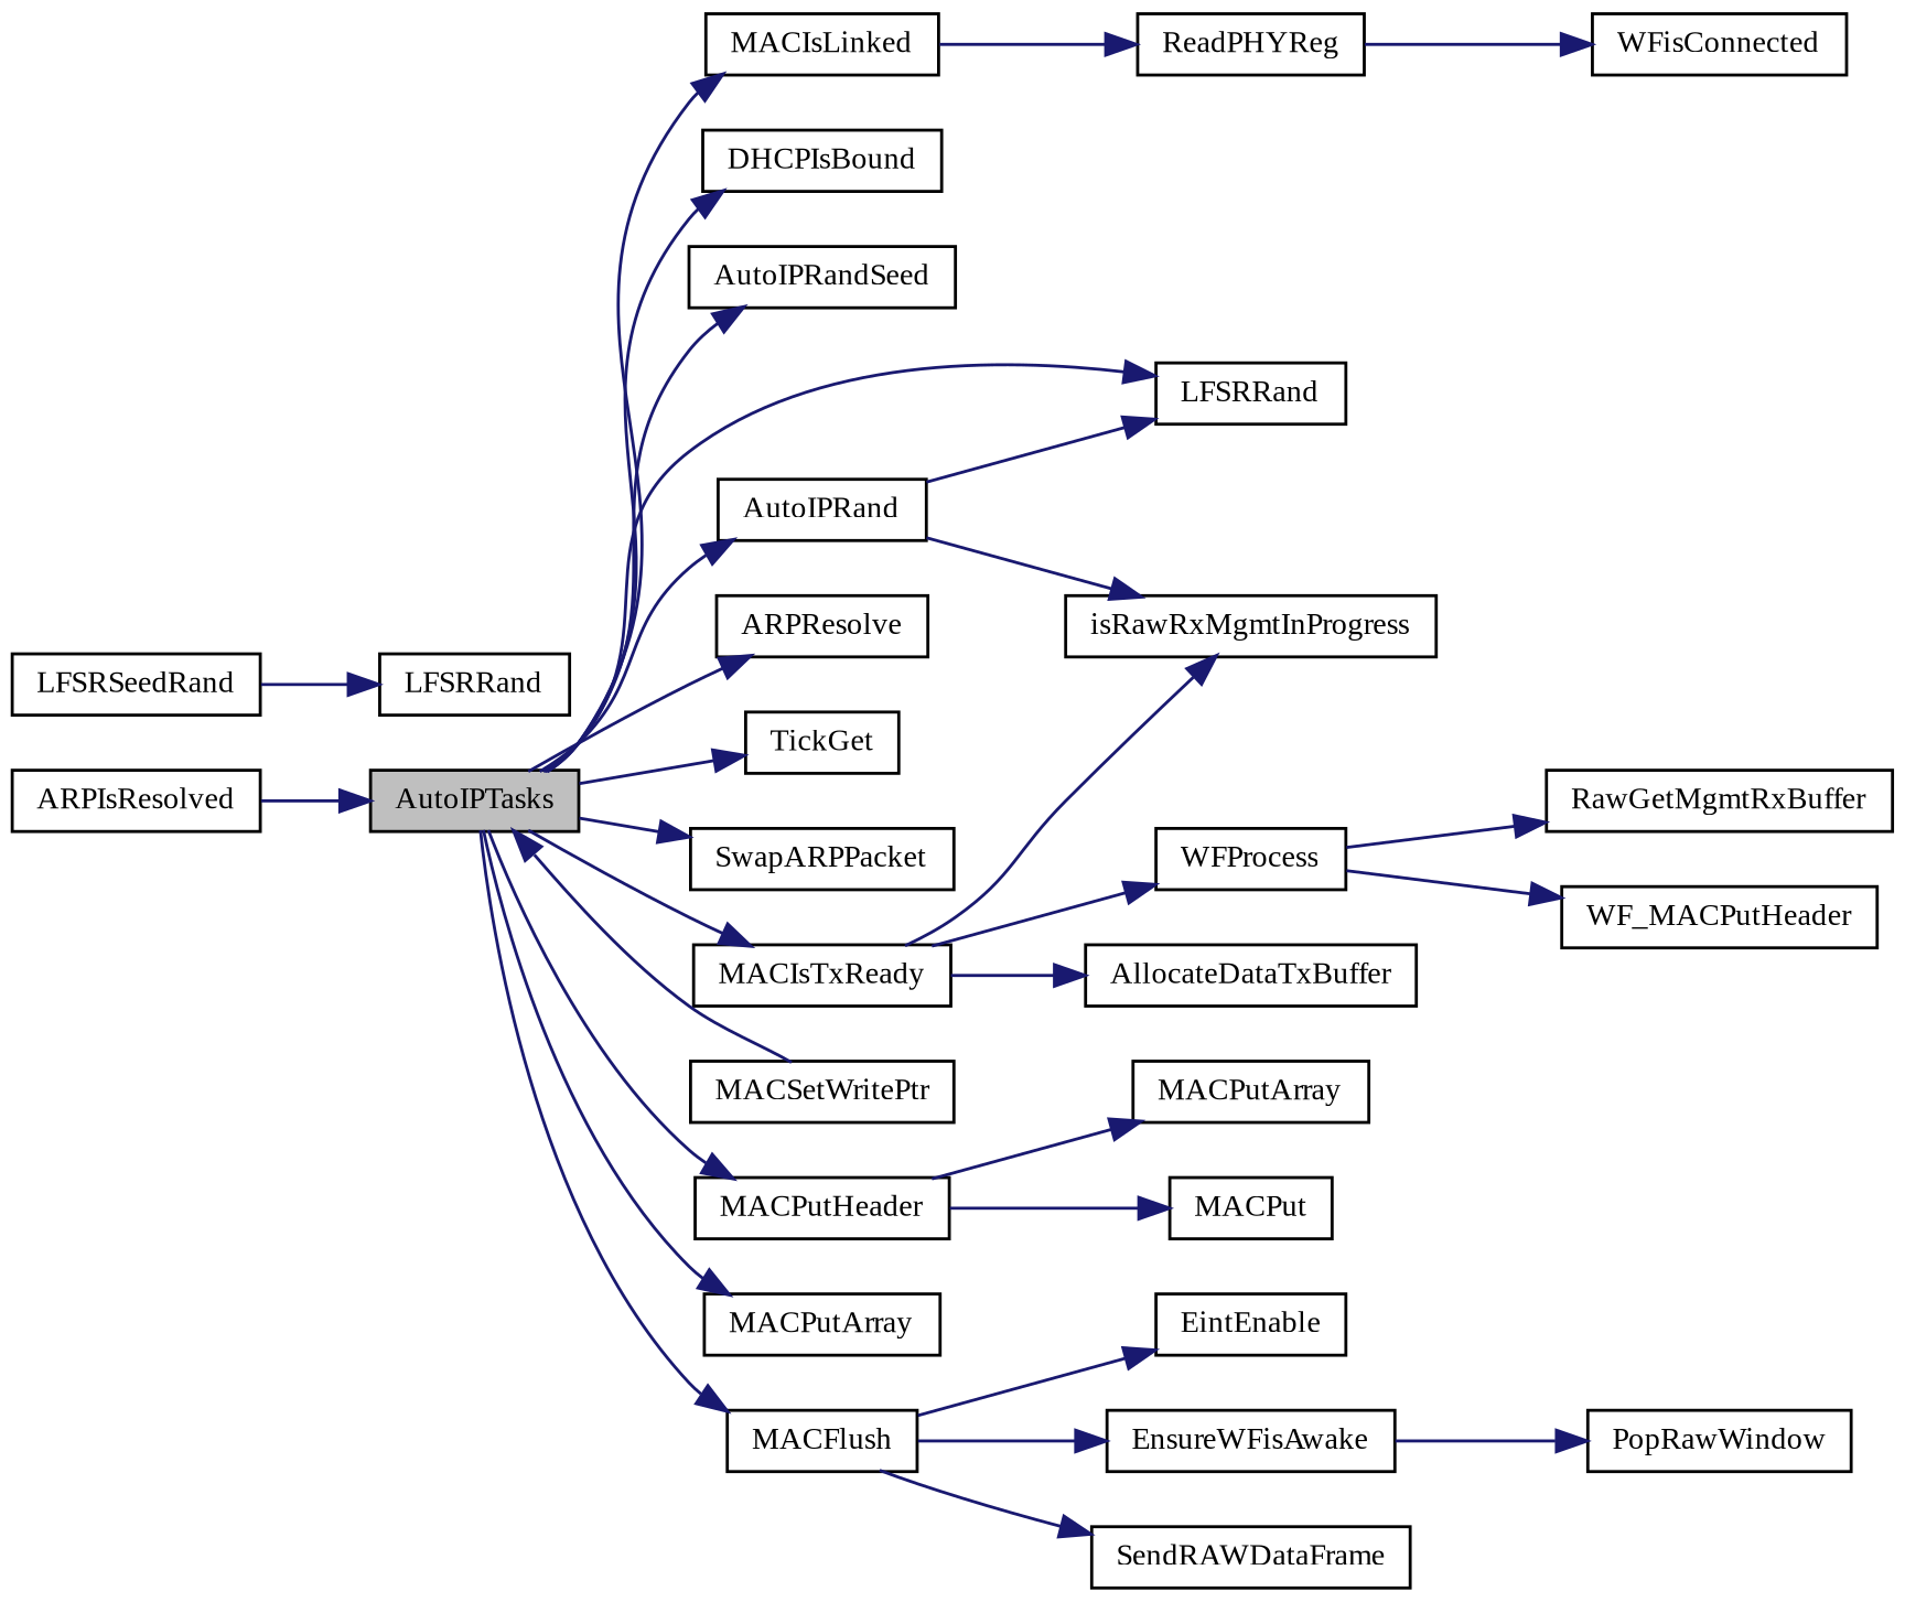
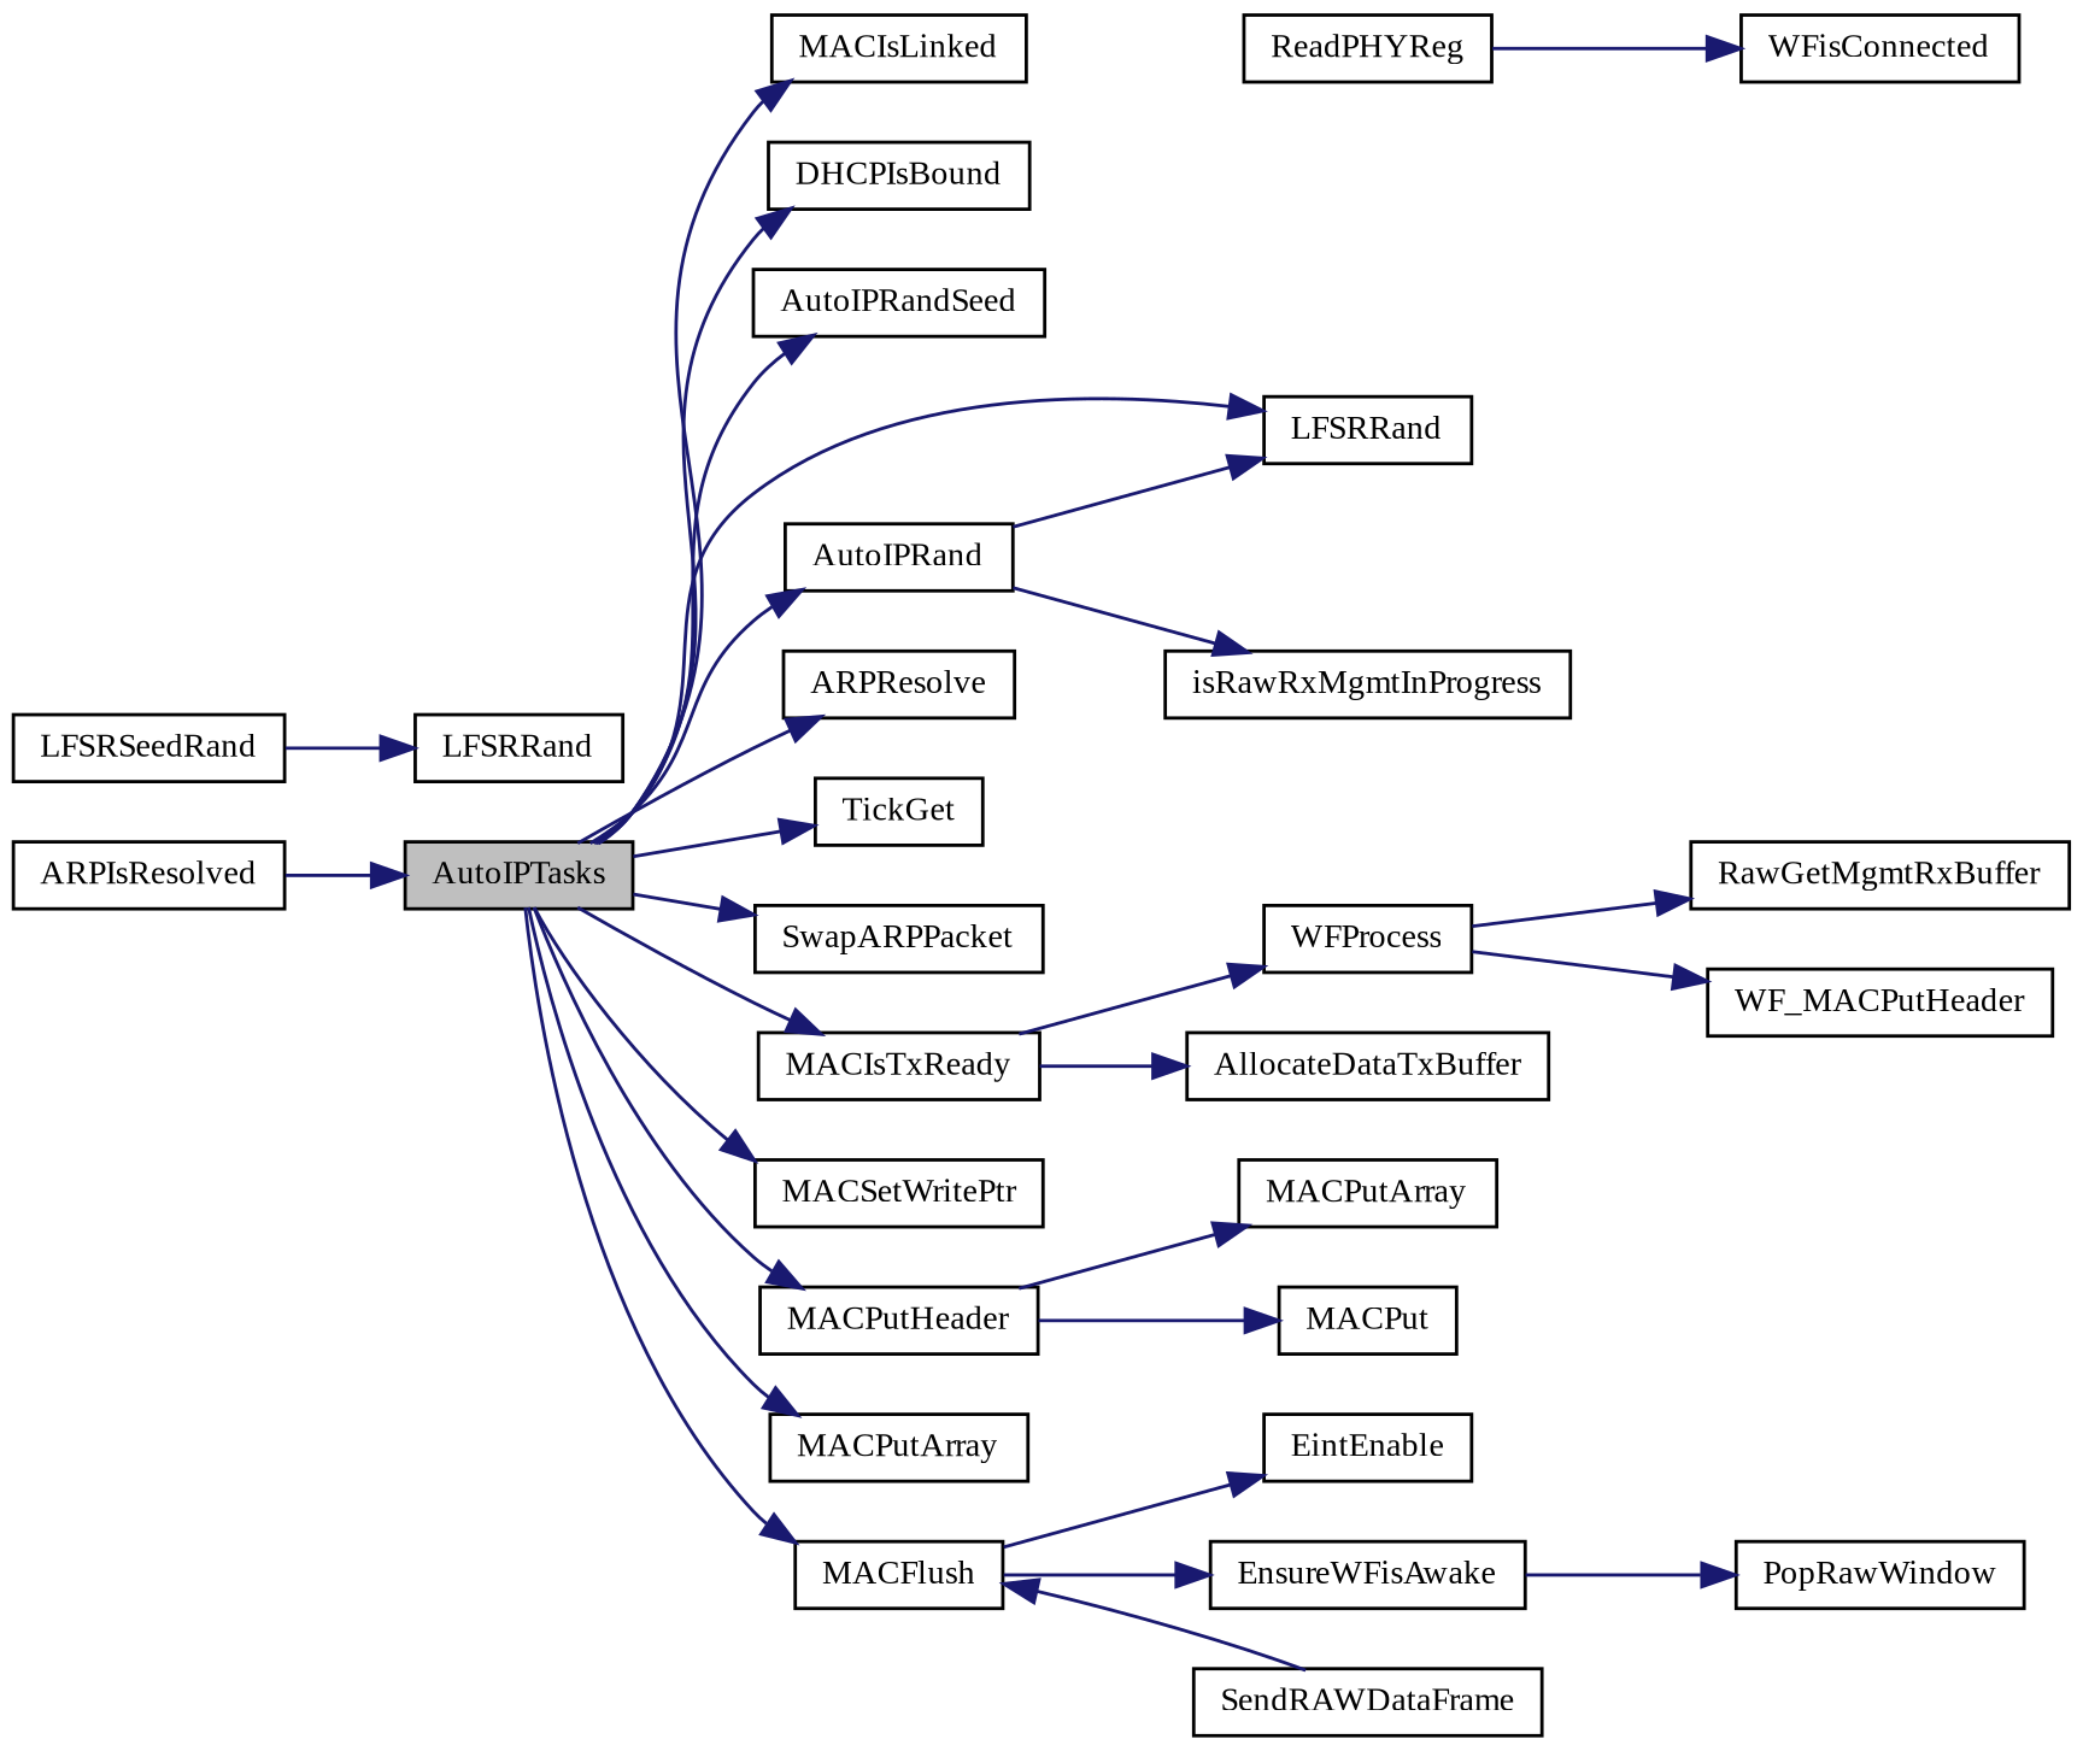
  digraph {
    fontname="Liberation Serif"
    rankdir=LR
    node [color=black fillcolor=white fontname="Liberation Serif" fontsize=10 shape=record style=filled]
    edge [color=midnightblue fontname="Liberation Serif" fontsize=10 labelfontname=Helvetica labelfontsize=10 style=solid]
    n1 [fillcolor=grey75 fontcolor=black height=0.2 label=AutoIPTasks width=0.4]
    n2 [height=0.2 label=MACIsLinked width=0.4]
    n3 [height=0.2 label=DHCPIsBound width=0.4]
    n4 [height=0.2 label=AutoIPRandSeed width=0.4]
    n5 [height=0.2 label=AutoIPRand width=0.4]
    n6 [height=0.2 label=LFSRRand width=0.4]
    n7 [height=0.2 label=ARPResolve width=0.4]
    n8 [height=0.2 label=TickGet width=0.4]
    n9 [height=0.2 label=SwapARPPacket width=0.4]
    n10 [height=0.2 label=MACIsTxReady width=0.4]
    n11 [height=0.2 label=MACSetWritePtr width=0.4]
    n12 [height=0.2 label=MACPutHeader width=0.4]
    n13 [height=0.2 label=MACPutArray width=0.4]
    n14 [height=0.2 label=MACFlush width=0.4]
    n15 [height=0.2 label=ReadPHYReg width=0.4]
    n16 [height=0.2 label=isRawRxMgmtInProgress width=0.4]
    n17 [height=0.2 label=ARPIsResolved width=0.4]
    n18 [height=0.2 label=WFProcess width=0.4]
    n19 [height=0.2 label=AllocateDataTxBuffer width=0.4]
    n20 [height=0.2 label=MACPutArray width=0.4]
    n21 [height=0.2 label=MACPut width=0.4]
    n22 [height=0.2 label=EintEnable width=0.4]
    n23 [height=0.2 label=EnsureWFisAwake width=0.4]
    n24 [height=0.2 label=SendRAWDataFrame width=0.4]
    n25 [height=0.2 label=WFisConnected width=0.4]
    n26 [height=0.2 label=LFSRSeedRand width=0.4]
    n27 [height=0.2 label=LFSRRand width=0.4]
    n28 [height=0.2 label=RawGetMgmtRxBuffer width=0.4]
    n29 [height=0.2 label=WF_MACPutHeader width=0.4]
    n30 [height=0.2 label=PopRawWindow width=0.4]
    n1 -> n2
    n1 -> n3
    n1 -> n4
    n1 -> n5
    n1 -> n6
    n1 -> n7
    n1 -> n8
    n1 -> n9
    n1 -> n10
-   n11 -> n1
+   n1 -> n11
    n1 -> n12
    n1 -> n13
    n1 -> n14
-   n2 -> n15
    n5 -> n6
    n5 -> n16
-   n10 -> n16
    n10 -> n18
    n10 -> n19
    n12 -> n20
    n12 -> n21
    n14 -> n22
    n14 -> n23
-   n14 -> n24
+   n24 -> n14
    n15 -> n25
    n17 -> n1
    n18 -> n28
    n18 -> n29
    n23 -> n30
    n26 -> n27
  }
